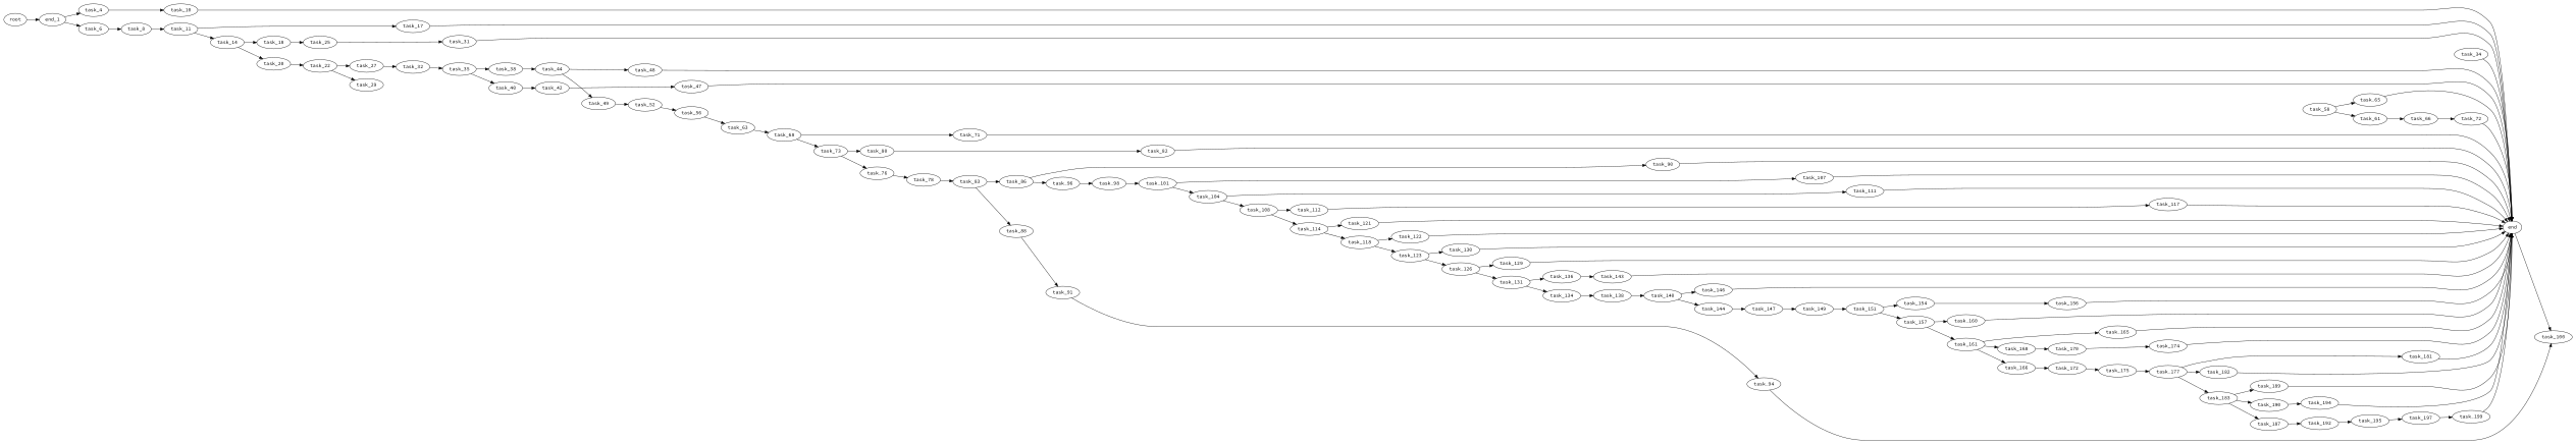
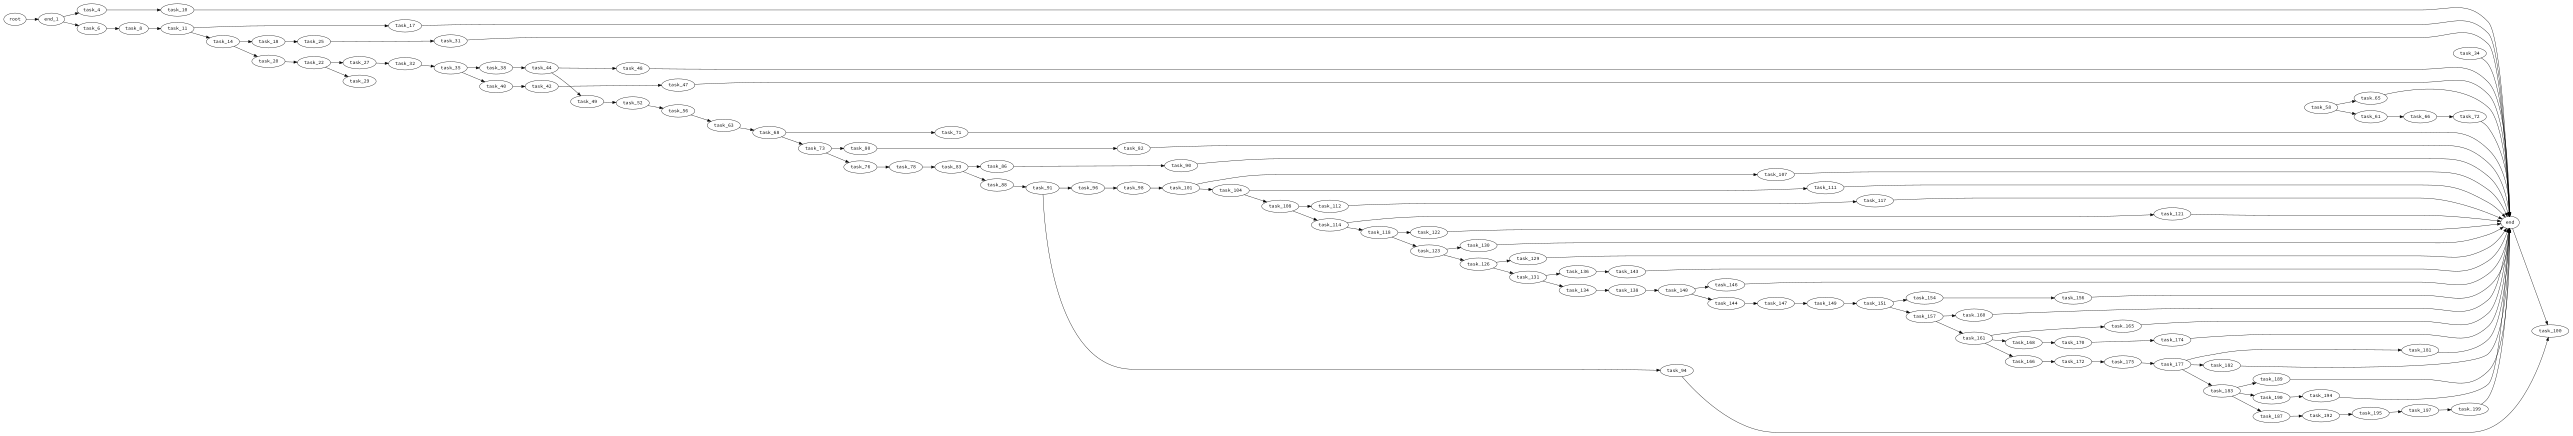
  digraph {
    fontname="Source Code Pro"
    rankdir=LR
    node [fontname="Source Code Pro"]
    edge [fontname="Source Code Pro"]
    n1 [label=end_1]
    root
    task_4
    task_6
    task_10
    task_8
    end
    task_11
    task_14
    task_17
    task_100
    task_18
    task_20
    task_25
    task_22
    task_31
    task_27
    task_29
    task_32
    task_35
    task_34
    task_38
    task_40
    task_44
    task_42
    task_48
    task_49
    task_47
    task_52
    task_56
    task_63
    task_58
    task_61
    task_65
    task_68
    task_66
    task_72
    task_71
    task_73
    task_76
    task_80
    task_78
    task_82
    task_83
    task_86
    task_88
    task_90
    task_91
    task_94
    task_96
    task_98
    task_101
    task_104
    task_107
    task_108
    task_111
    task_112
    task_114
    task_117
    task_118
    task_121
    task_122
    task_123
    task_126
    task_130
    task_129
    task_131
    task_134
    task_136
    task_138
    task_143
    task_140
    task_144
    task_146
    task_147
    task_149
    task_151
    task_154
    task_157
    task_156
    task_160
    task_161
    task_165
    task_166
    task_168
    task_172
    task_170
    task_175
    task_174
    task_177
    task_181
    task_182
    task_183
    task_187
    task_189
    task_190
    task_192
    task_194
    task_195
    task_197
    task_199
    n1 -> task_4
    n1 -> task_6
    root -> n1
    task_4 -> task_10
    task_6 -> task_8
    task_10 -> end
    task_8 -> task_11
    end -> task_100
    task_11 -> task_14
    task_11 -> task_17
    task_14 -> task_18
    task_14 -> task_20
    task_17 -> end
    task_18 -> task_25
    task_20 -> task_22
    task_25 -> task_31
    task_22 -> task_27
    task_22 -> task_29
    task_31 -> end
    task_27 -> task_32
    task_32 -> task_35
    task_35 -> task_38
    task_35 -> task_40
    task_34 -> end
    task_38 -> task_44
    task_40 -> task_42
    task_44 -> task_48
    task_44 -> task_49
    task_42 -> task_47
    task_48 -> end
    task_49 -> task_52
    task_47 -> end
    task_52 -> task_56
    task_56 -> task_63
    task_63 -> task_68
    task_58 -> task_61
    task_58 -> task_65
    task_61 -> task_66
    task_65 -> end
    task_68 -> task_71
    task_68 -> task_73
    task_66 -> task_72
    task_72 -> end
    task_71 -> end
    task_73 -> task_76
    task_73 -> task_80
    task_76 -> task_78
    task_80 -> task_82
    task_78 -> task_83
    task_82 -> end
    task_83 -> task_86
    task_83 -> task_88
    task_86 -> task_90
    task_88 -> task_91
    task_90 -> end
    task_91 -> task_94
-   task_86 -> task_96
+   task_91 -> task_96
    task_94 -> task_100
    task_96 -> task_98
    task_98 -> task_101
    task_101 -> task_104
    task_101 -> task_107
    task_104 -> task_108
    task_104 -> task_111
    task_107 -> end
    task_108 -> task_112
    task_108 -> task_114
    task_111 -> end
    task_112 -> task_117
    task_114 -> task_118
    task_114 -> task_121
    task_117 -> end
    task_118 -> task_122
    task_118 -> task_123
    task_121 -> end
    task_122 -> end
    task_123 -> task_126
    task_123 -> task_130
    task_126 -> task_129
    task_126 -> task_131
    task_130 -> end
    task_129 -> end
    task_131 -> task_134
    task_131 -> task_136
    task_134 -> task_138
    task_136 -> task_143
    task_138 -> task_140
    task_143 -> end
    task_140 -> task_144
    task_140 -> task_146
    task_144 -> task_147
    task_146 -> end
    task_147 -> task_149
    task_149 -> task_151
    task_151 -> task_154
    task_151 -> task_157
    task_154 -> task_156
    task_157 -> task_160
    task_157 -> task_161
    task_156 -> end
    task_160 -> end
    task_161 -> task_165
    task_161 -> task_166
    task_161 -> task_168
    task_165 -> end
    task_166 -> task_172
    task_168 -> task_170
    task_172 -> task_175
    task_170 -> task_174
    task_175 -> task_177
    task_174 -> end
    task_177 -> task_181
    task_177 -> task_182
    task_177 -> task_183
    task_181 -> end
    task_182 -> end
    task_183 -> task_187
    task_183 -> task_189
    task_183 -> task_190
    task_187 -> task_192
    task_189 -> end
    task_190 -> task_194
    task_192 -> task_195
    task_194 -> end
    task_195 -> task_197
    task_197 -> task_199
    task_199 -> end
  }
